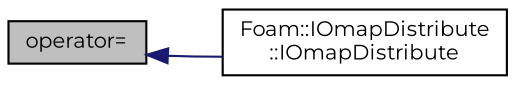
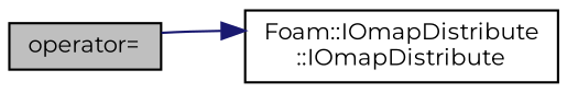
  digraph {
    rankdir=LR
    fontname=Montserrat
    node [color=black fontname=Montserrat fontsize=10 shape=record]
    n1 [fillcolor=grey75 fontcolor=black height=0.2 label="operator=" style=filled width=0.4]
    n2 [height=0.2 label="Foam::IOmapDistribute\l::IOmapDistribute" width=0.4]
-   n1 -> n2 [color=midnightblue dir=back fontname=Montserrat fontsize=10 labelfontname=FreeSans labelfontsize=10 style=solid]
+   n2 -> n1 [color=midnightblue dir=back fontname=Montserrat fontsize=10 labelfontname=FreeSans labelfontsize=10 style=solid]
  }
